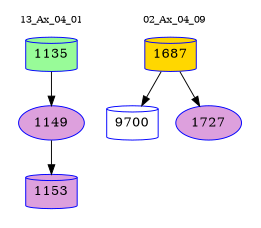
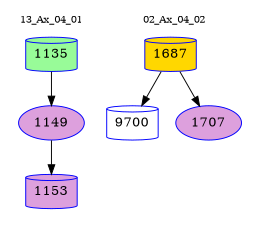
  digraph {
    node [color=blue fillcolor=plum shape=cylinder style=filled]
    edge [color=black]
    n1 [fillcolor=palegreen label=1135]
    n2 [label=1153]
    n3 [label=1149 shape=ellipse]
    n4 [fillcolor=gold label=1687]
    n5 [fillcolor=white label=9700]
-   n6 [label=1727 shape=ellipse]
+   n6 [label=1707 shape=ellipse]
    subgraph cluster_1 {
      color=white
      fontsize=10
      label="13_Ax_04_01"
      n1
      n2
      n3
    }
    subgraph cluster_2 {
      color=white
      fontsize=10
-     label="02_Ax_04_09"
+     label="02_Ax_04_02"
      n4
      n5
      n6
    }
    n1 -> n3
    n3 -> n2
    n4 -> n5
    n4 -> n6
  }
